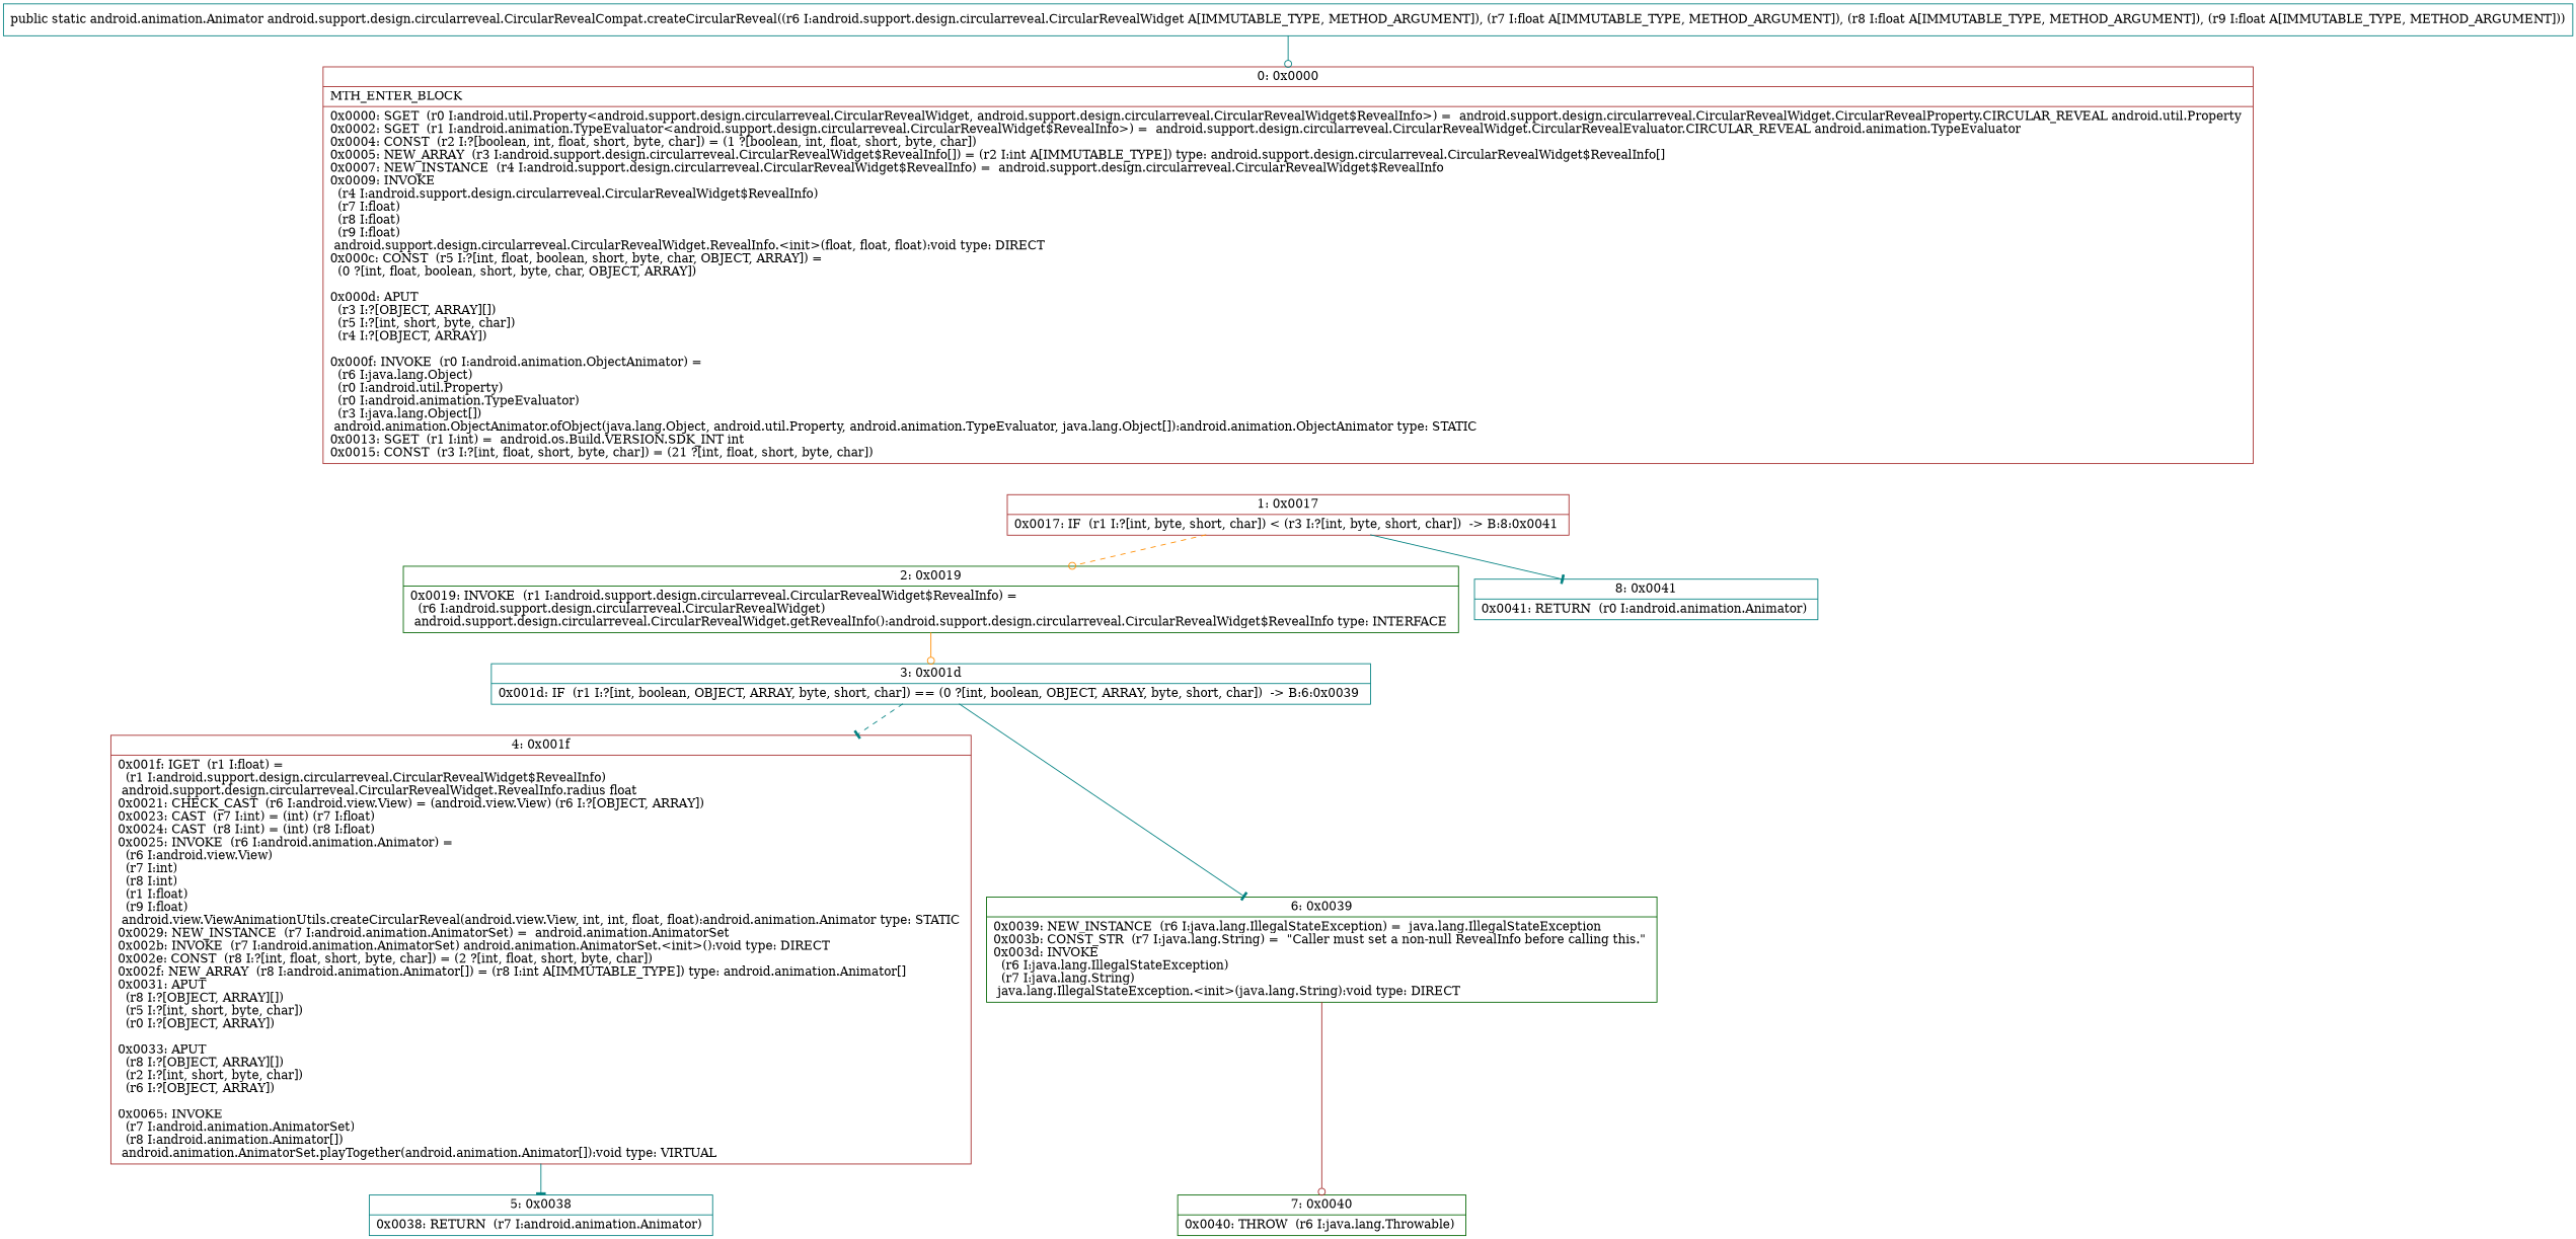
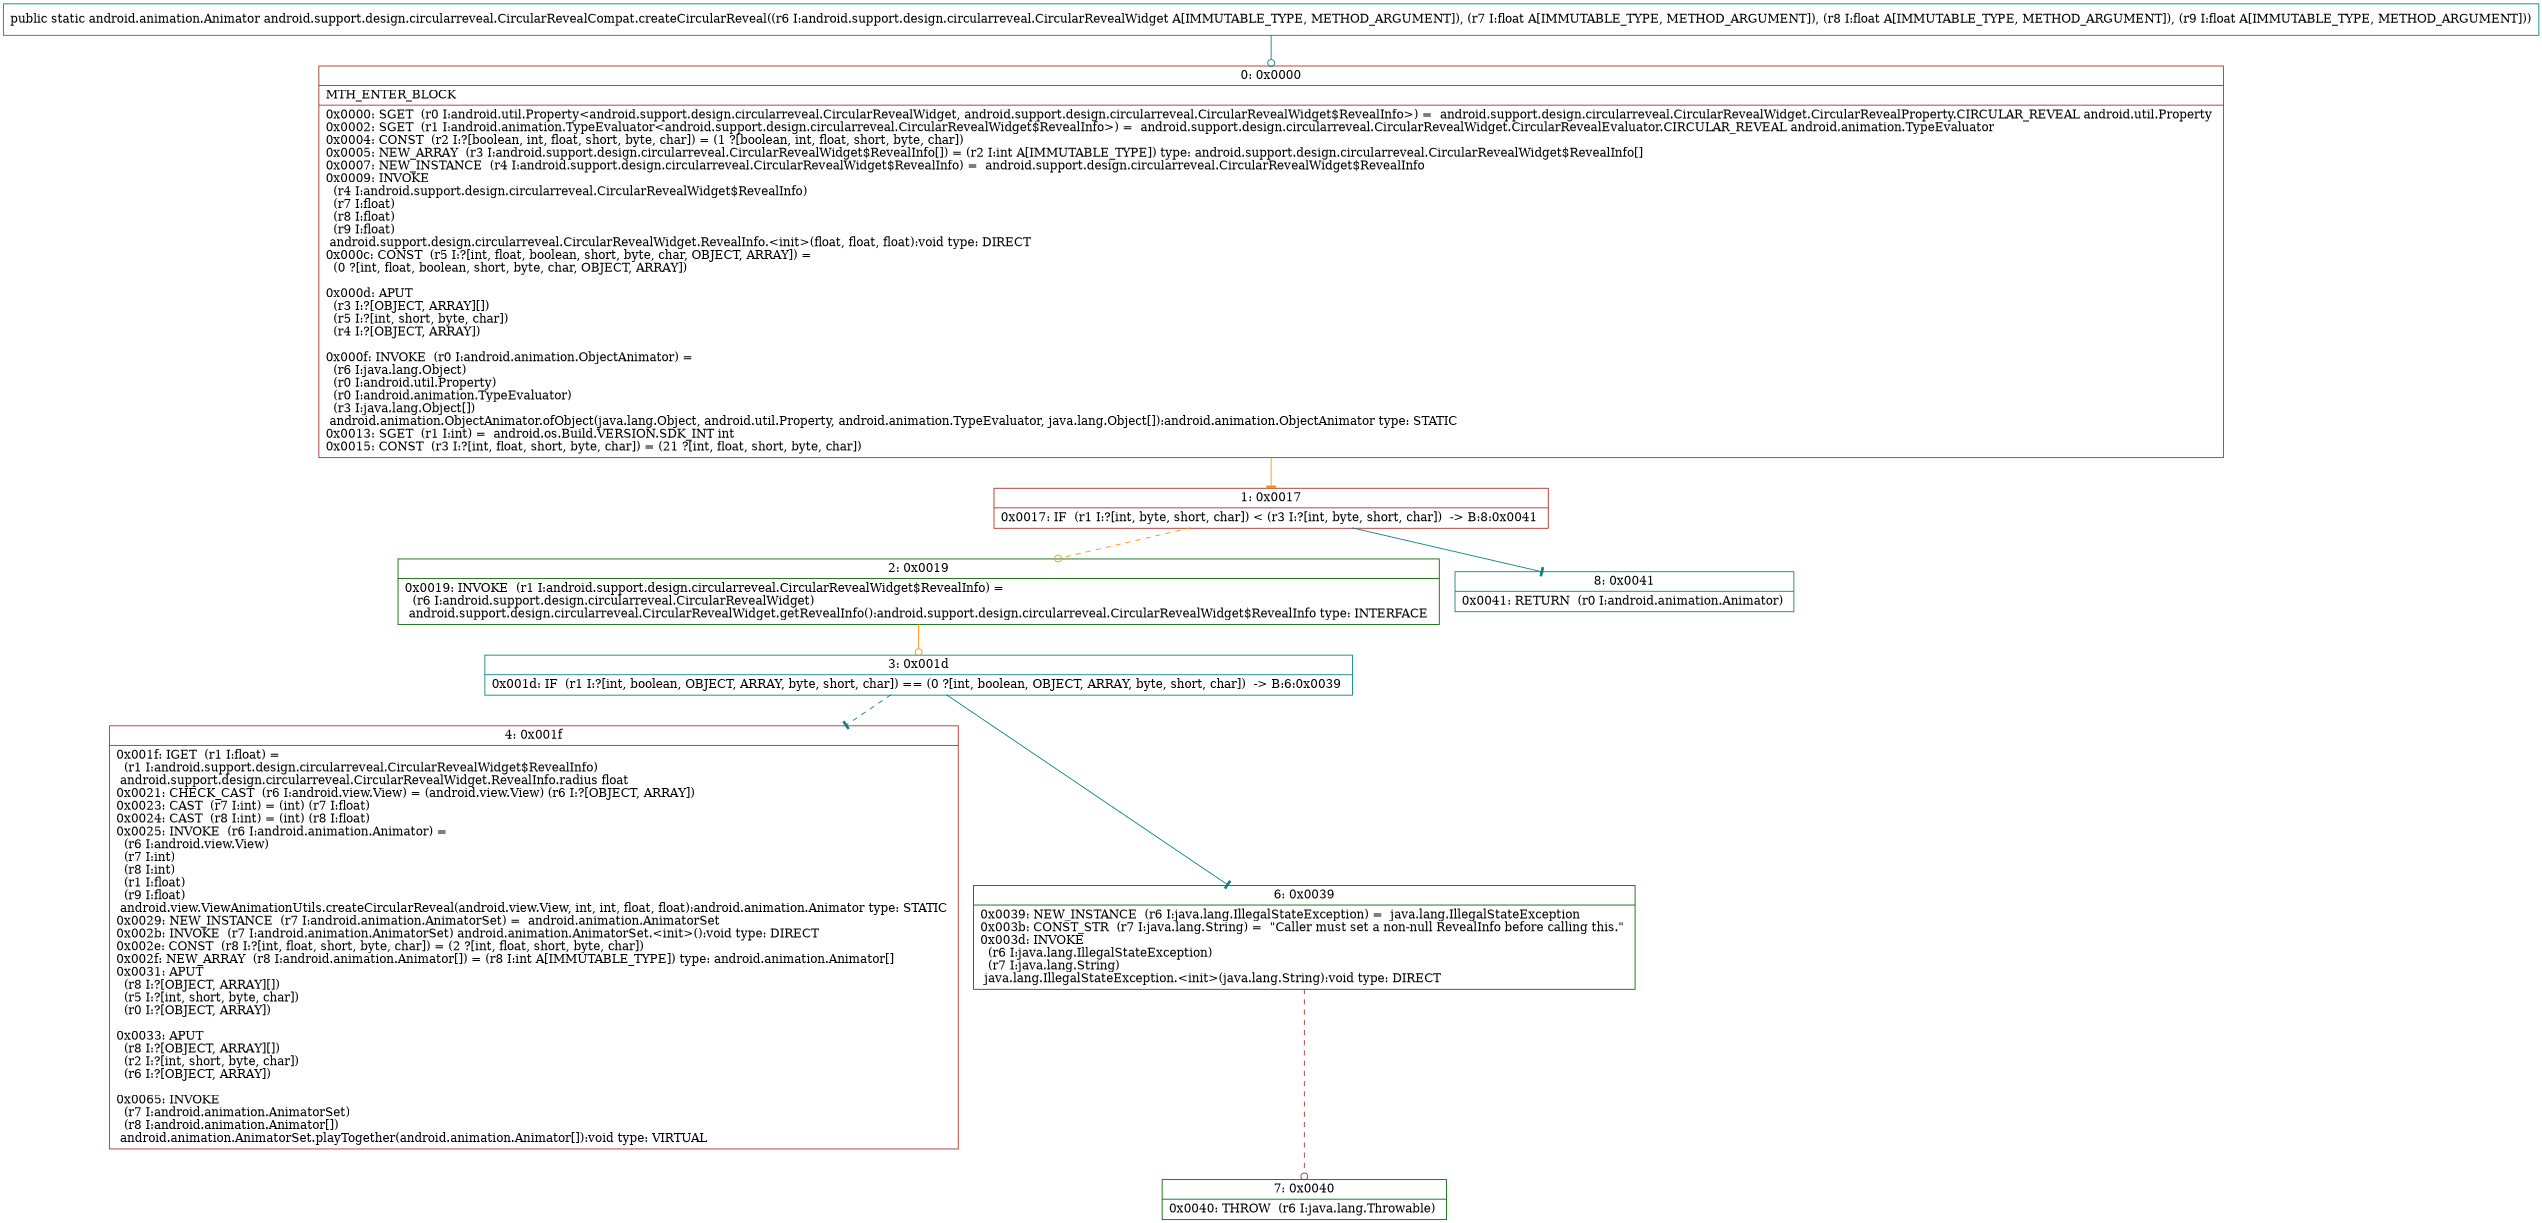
  digraph {
    node [color=teal shape=record]
    edge [arrowhead=tee color=teal]
    n1 [color=brown label="{0\:\ 0x0000|MTH_ENTER_BLOCK\l|0x0000: SGET  (r0 I:android.util.Property\<android.support.design.circularreveal.CircularRevealWidget, android.support.design.circularreveal.CircularRevealWidget$RevealInfo\>) =  android.support.design.circularreveal.CircularRevealWidget.CircularRevealProperty.CIRCULAR_REVEAL android.util.Property \l0x0002: SGET  (r1 I:android.animation.TypeEvaluator\<android.support.design.circularreveal.CircularRevealWidget$RevealInfo\>) =  android.support.design.circularreveal.CircularRevealWidget.CircularRevealEvaluator.CIRCULAR_REVEAL android.animation.TypeEvaluator \l0x0004: CONST  (r2 I:?[boolean, int, float, short, byte, char]) = (1 ?[boolean, int, float, short, byte, char]) \l0x0005: NEW_ARRAY  (r3 I:android.support.design.circularreveal.CircularRevealWidget$RevealInfo[]) = (r2 I:int A[IMMUTABLE_TYPE]) type: android.support.design.circularreveal.CircularRevealWidget$RevealInfo[] \l0x0007: NEW_INSTANCE  (r4 I:android.support.design.circularreveal.CircularRevealWidget$RevealInfo) =  android.support.design.circularreveal.CircularRevealWidget$RevealInfo \l0x0009: INVOKE  \l  (r4 I:android.support.design.circularreveal.CircularRevealWidget$RevealInfo)\l  (r7 I:float)\l  (r8 I:float)\l  (r9 I:float)\l android.support.design.circularreveal.CircularRevealWidget.RevealInfo.\<init\>(float, float, float):void type: DIRECT \l0x000c: CONST  (r5 I:?[int, float, boolean, short, byte, char, OBJECT, ARRAY]) = \l  (0 ?[int, float, boolean, short, byte, char, OBJECT, ARRAY])\l \l0x000d: APUT  \l  (r3 I:?[OBJECT, ARRAY][])\l  (r5 I:?[int, short, byte, char])\l  (r4 I:?[OBJECT, ARRAY])\l \l0x000f: INVOKE  (r0 I:android.animation.ObjectAnimator) = \l  (r6 I:java.lang.Object)\l  (r0 I:android.util.Property)\l  (r0 I:android.animation.TypeEvaluator)\l  (r3 I:java.lang.Object[])\l android.animation.ObjectAnimator.ofObject(java.lang.Object, android.util.Property, android.animation.TypeEvaluator, java.lang.Object[]):android.animation.ObjectAnimator type: STATIC \l0x0013: SGET  (r1 I:int) =  android.os.Build.VERSION.SDK_INT int \l0x0015: CONST  (r3 I:?[int, float, short, byte, char]) = (21 ?[int, float, short, byte, char]) \l}"]
    n2 [color=brown label="{1\:\ 0x0017|0x0017: IF  (r1 I:?[int, byte, short, char]) \< (r3 I:?[int, byte, short, char])  \-\> B:8:0x0041 \l}"]
    n3 [color=darkgreen label="{2\:\ 0x0019|0x0019: INVOKE  (r1 I:android.support.design.circularreveal.CircularRevealWidget$RevealInfo) = \l  (r6 I:android.support.design.circularreveal.CircularRevealWidget)\l android.support.design.circularreveal.CircularRevealWidget.getRevealInfo():android.support.design.circularreveal.CircularRevealWidget$RevealInfo type: INTERFACE \l}"]
    n4 [label="{8\:\ 0x0041|0x0041: RETURN  (r0 I:android.animation.Animator) \l}"]
    n5 [label="{3\:\ 0x001d|0x001d: IF  (r1 I:?[int, boolean, OBJECT, ARRAY, byte, short, char]) == (0 ?[int, boolean, OBJECT, ARRAY, byte, short, char])  \-\> B:6:0x0039 \l}"]
    n6 [color=brown label="{4\:\ 0x001f|0x001f: IGET  (r1 I:float) = \l  (r1 I:android.support.design.circularreveal.CircularRevealWidget$RevealInfo)\l android.support.design.circularreveal.CircularRevealWidget.RevealInfo.radius float \l0x0021: CHECK_CAST  (r6 I:android.view.View) = (android.view.View) (r6 I:?[OBJECT, ARRAY]) \l0x0023: CAST  (r7 I:int) = (int) (r7 I:float) \l0x0024: CAST  (r8 I:int) = (int) (r8 I:float) \l0x0025: INVOKE  (r6 I:android.animation.Animator) = \l  (r6 I:android.view.View)\l  (r7 I:int)\l  (r8 I:int)\l  (r1 I:float)\l  (r9 I:float)\l android.view.ViewAnimationUtils.createCircularReveal(android.view.View, int, int, float, float):android.animation.Animator type: STATIC \l0x0029: NEW_INSTANCE  (r7 I:android.animation.AnimatorSet) =  android.animation.AnimatorSet \l0x002b: INVOKE  (r7 I:android.animation.AnimatorSet) android.animation.AnimatorSet.\<init\>():void type: DIRECT \l0x002e: CONST  (r8 I:?[int, float, short, byte, char]) = (2 ?[int, float, short, byte, char]) \l0x002f: NEW_ARRAY  (r8 I:android.animation.Animator[]) = (r8 I:int A[IMMUTABLE_TYPE]) type: android.animation.Animator[] \l0x0031: APUT  \l  (r8 I:?[OBJECT, ARRAY][])\l  (r5 I:?[int, short, byte, char])\l  (r0 I:?[OBJECT, ARRAY])\l \l0x0033: APUT  \l  (r8 I:?[OBJECT, ARRAY][])\l  (r2 I:?[int, short, byte, char])\l  (r6 I:?[OBJECT, ARRAY])\l \l0x0065: INVOKE  \l  (r7 I:android.animation.AnimatorSet)\l  (r8 I:android.animation.Animator[])\l android.animation.AnimatorSet.playTogether(android.animation.Animator[]):void type: VIRTUAL \l}"]
    n7 [color=darkgreen label="{6\:\ 0x0039|0x0039: NEW_INSTANCE  (r6 I:java.lang.IllegalStateException) =  java.lang.IllegalStateException \l0x003b: CONST_STR  (r7 I:java.lang.String) =  \"Caller must set a non\-null RevealInfo before calling this.\" \l0x003d: INVOKE  \l  (r6 I:java.lang.IllegalStateException)\l  (r7 I:java.lang.String)\l java.lang.IllegalStateException.\<init\>(java.lang.String):void type: DIRECT \l}"]
-   n8 [label="{5\:\ 0x0038|0x0038: RETURN  (r7 I:android.animation.Animator) \l}"]
    n9 [color=darkgreen label="{7\:\ 0x0040|0x0040: THROW  (r6 I:java.lang.Throwable) \l}"]
    n10 [label="{public static android.animation.Animator android.support.design.circularreveal.CircularRevealCompat.createCircularReveal((r6 I:android.support.design.circularreveal.CircularRevealWidget A[IMMUTABLE_TYPE, METHOD_ARGUMENT]), (r7 I:float A[IMMUTABLE_TYPE, METHOD_ARGUMENT]), (r8 I:float A[IMMUTABLE_TYPE, METHOD_ARGUMENT]), (r9 I:float A[IMMUTABLE_TYPE, METHOD_ARGUMENT])) }"]
+   n1 -> n2 [color=darkorange]
    n2 -> n3 [arrowhead=odot color=darkorange style=dashed]
    n2 -> n4
    n3 -> n5 [arrowhead=odot color=darkorange]
    n5 -> n6 [style=dashed]
    n5 -> n7
-   n6 -> n8
-   n7 -> n9 [arrowhead=odot color=brown]
+   n7 -> n9 [arrowhead=odot color=brown style=dashed]
    n10 -> n1 [arrowhead=odot]
  }
